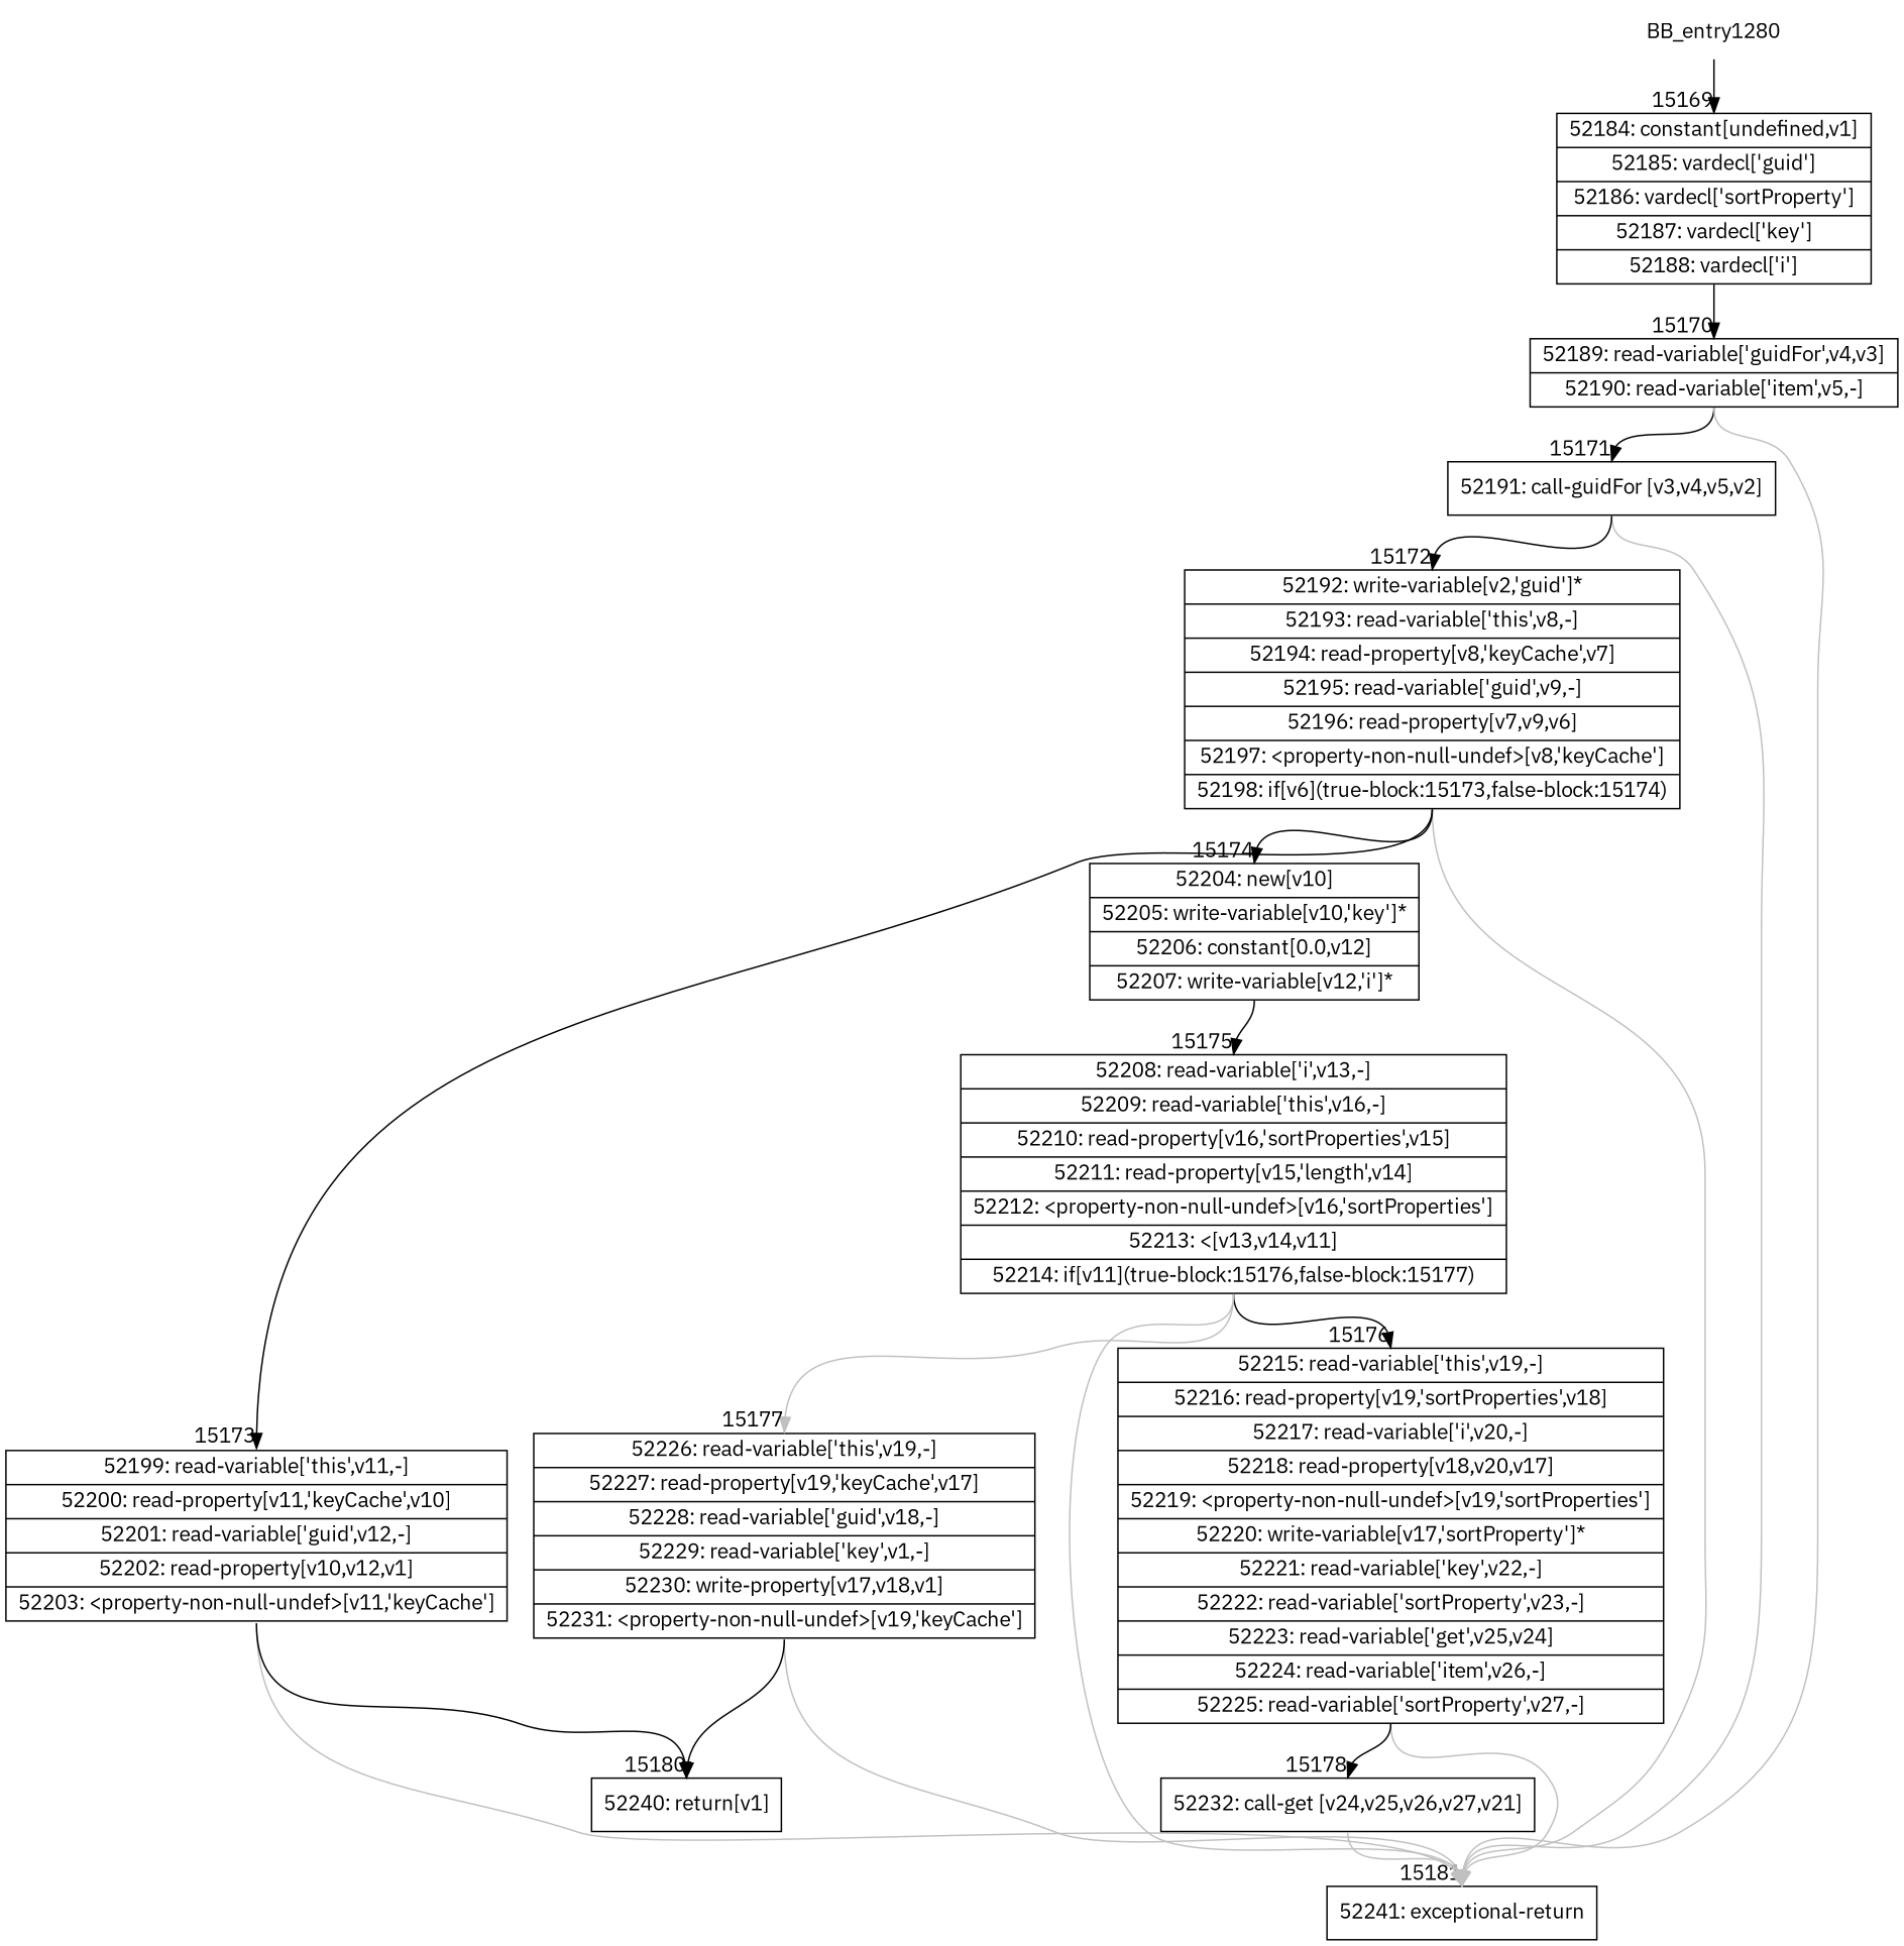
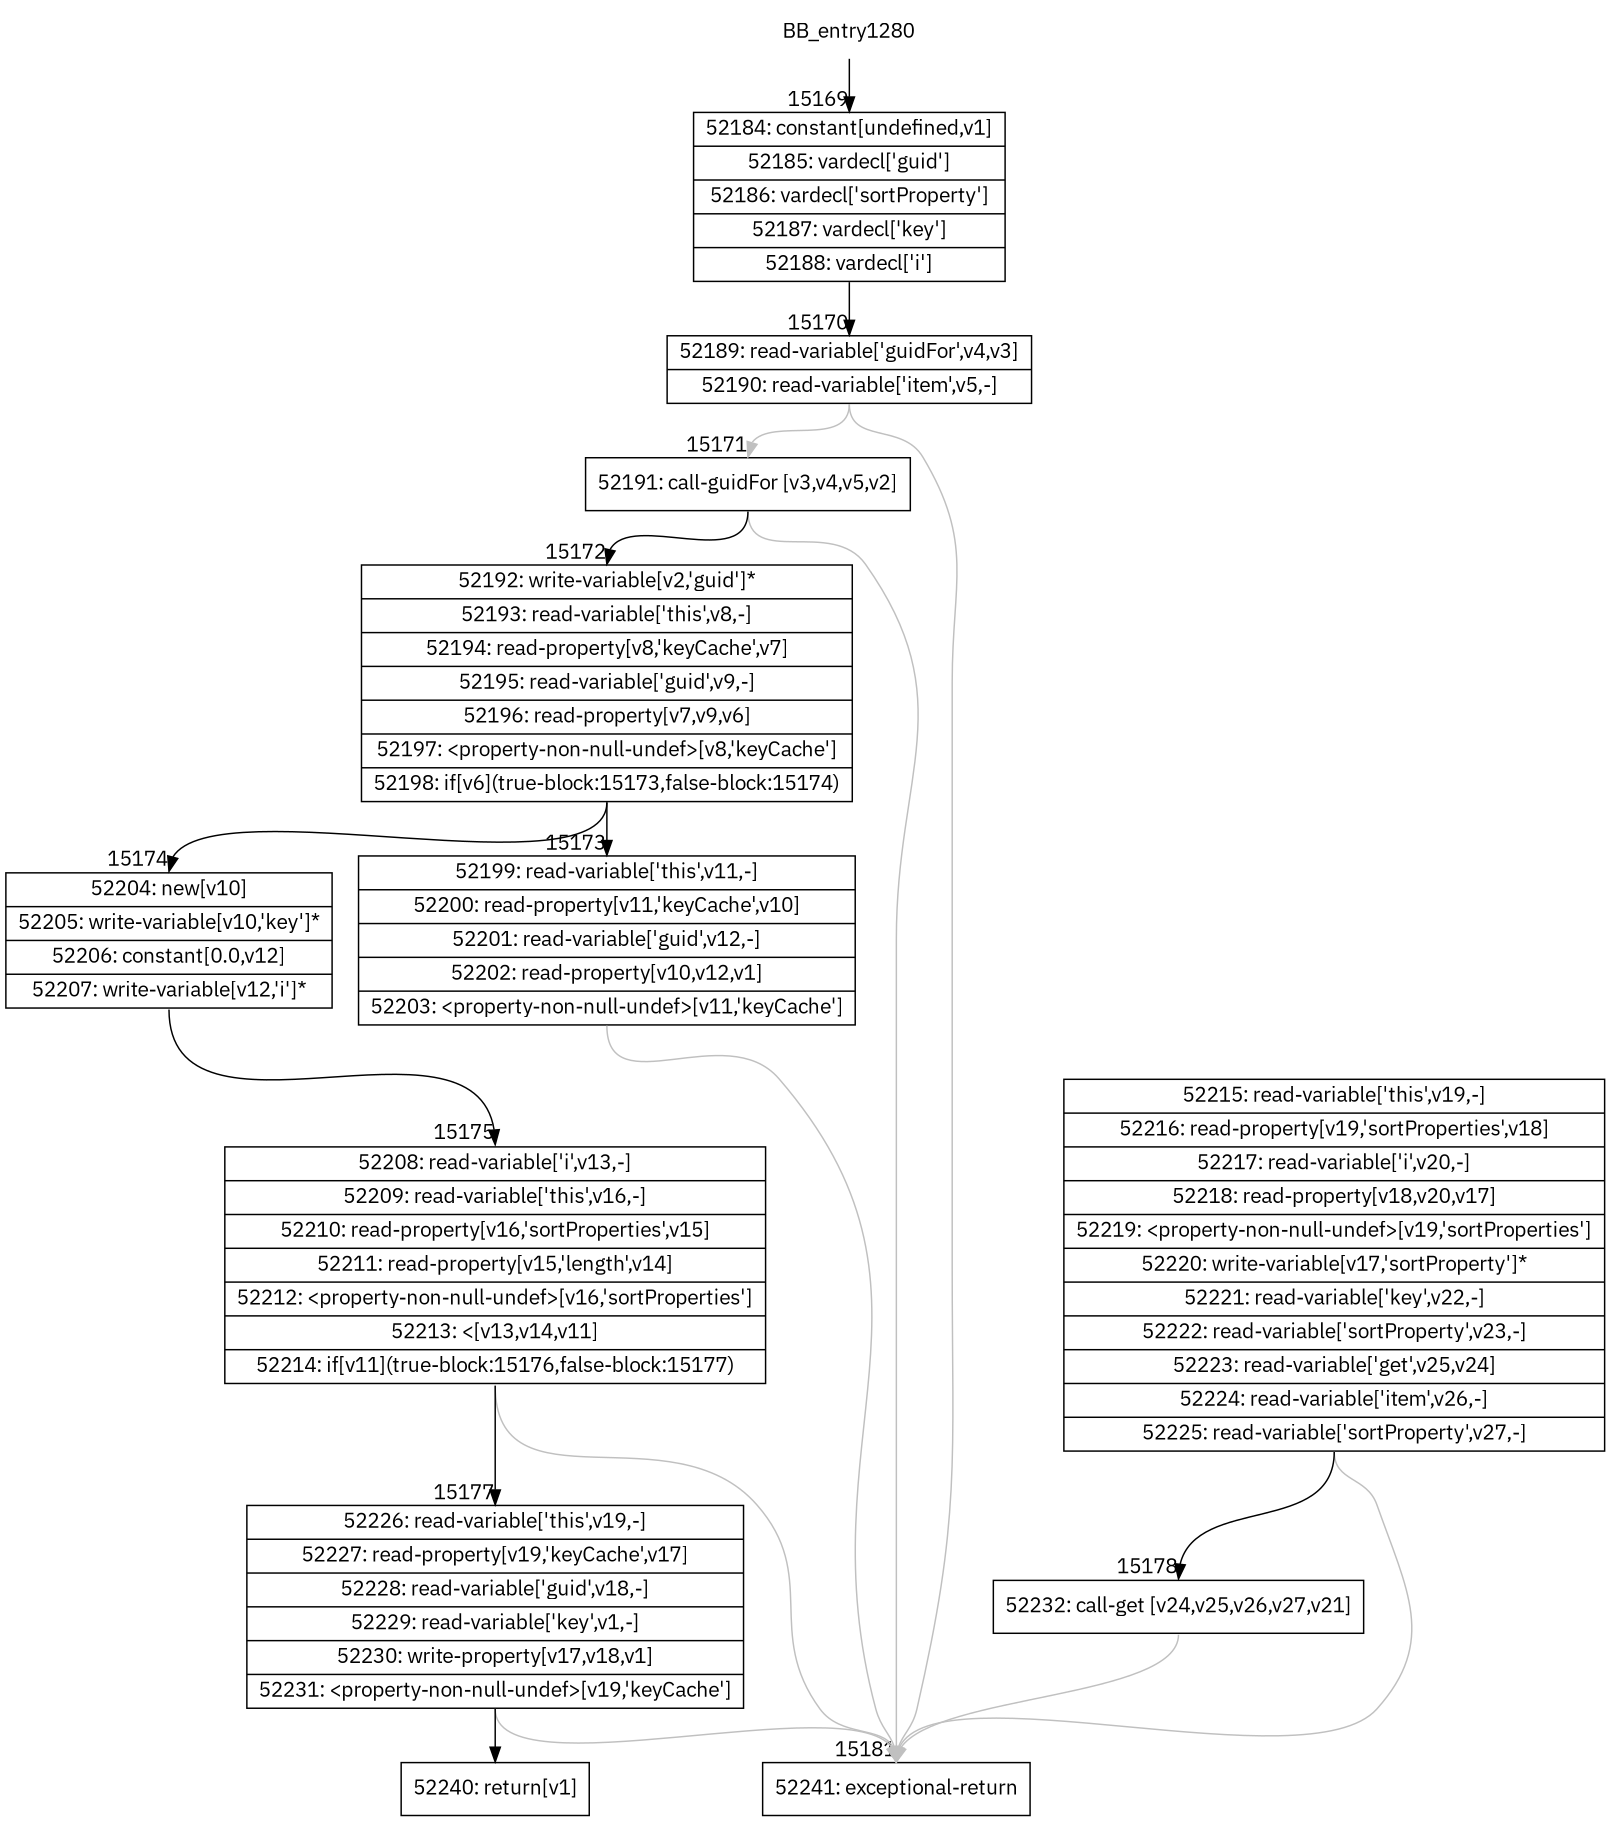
  digraph {
    fontname="IBM Plex Sans"
    rankdir=TD
    node [fontname="IBM Plex Sans" shape=record]
    edge [fontname="IBM Plex Sans" headport=n tailport=s]
    n1 [label=BB_entry1280 shape=none]
    n2 [label="{52184: constant[undefined,v1]|52185: vardecl['guid']|52186: vardecl['sortProperty']|52187: vardecl['key']|52188: vardecl['i']}"]
    n3 [label="{52189: read-variable['guidFor',v4,v3]|52190: read-variable['item',v5,-]}"]
    n4 [label="{52191: call-guidFor [v3,v4,v5,v2]}"]
    n5 [label="{52241: exceptional-return}"]
    n6 [label="{52192: write-variable[v2,'guid']*|52193: read-variable['this',v8,-]|52194: read-property[v8,'keyCache',v7]|52195: read-variable['guid',v9,-]|52196: read-property[v7,v9,v6]|52197: \<property-non-null-undef\>[v8,'keyCache']|52198: if[v6](true-block:15173,false-block:15174)}"]
    n7 [label="{52199: read-variable['this',v11,-]|52200: read-property[v11,'keyCache',v10]|52201: read-variable['guid',v12,-]|52202: read-property[v10,v12,v1]|52203: \<property-non-null-undef\>[v11,'keyCache']}"]
    n8 [label="{52204: new[v10]|52205: write-variable[v10,'key']*|52206: constant[0.0,v12]|52207: write-variable[v12,'i']*}"]
    n9 [label="{52240: return[v1]}"]
    n10 [label="{52208: read-variable['i',v13,-]|52209: read-variable['this',v16,-]|52210: read-property[v16,'sortProperties',v15]|52211: read-property[v15,'length',v14]|52212: \<property-non-null-undef\>[v16,'sortProperties']|52213: \<[v13,v14,v11]|52214: if[v11](true-block:15176,false-block:15177)}"]
    n11 [label="{52215: read-variable['this',v19,-]|52216: read-property[v19,'sortProperties',v18]|52217: read-variable['i',v20,-]|52218: read-property[v18,v20,v17]|52219: \<property-non-null-undef\>[v19,'sortProperties']|52220: write-variable[v17,'sortProperty']*|52221: read-variable['key',v22,-]|52222: read-variable['sortProperty',v23,-]|52223: read-variable['get',v25,v24]|52224: read-variable['item',v26,-]|52225: read-variable['sortProperty',v27,-]}"]
    n12 [label="{52226: read-variable['this',v19,-]|52227: read-property[v19,'keyCache',v17]|52228: read-variable['guid',v18,-]|52229: read-variable['key',v1,-]|52230: write-property[v17,v18,v1]|52231: \<property-non-null-undef\>[v19,'keyCache']}"]
    n13 [label="{52232: call-get [v24,v25,v26,v27,v21]}"]
    n1 -> n2 [headlabel="    15169"]
    n2 -> n3 [headlabel="      15170"]
-   n3 -> n4 [headlabel="      15171"]
+   n3 -> n4 [headlabel="      15171" color=gray]
    n3 -> n5 [color=gray headlabel="      15181"]
    n4 -> n5 [color=gray]
    n4 -> n6 [headlabel="      15172"]
-   n6 -> n5 [color=gray]
    n6 -> n7 [headlabel="      15173"]
    n6 -> n8 [headlabel="      15174"]
    n7 -> n5 [color=gray]
-   n7 -> n9 [headlabel="      15180"]
    n8 -> n10 [headlabel="      15175"]
    n10 -> n5 [color=gray]
-   n10 -> n11 [headlabel="      15176"]
-   n10 -> n12 [headlabel="      15177" color=gray]
+   n10 -> n12 [headlabel="      15177"]
    n11 -> n5 [color=gray]
    n11 -> n13 [headlabel="      15178"]
    n12 -> n5 [color=gray]
    n12 -> n9
    n13 -> n5 [color=gray]
  }
